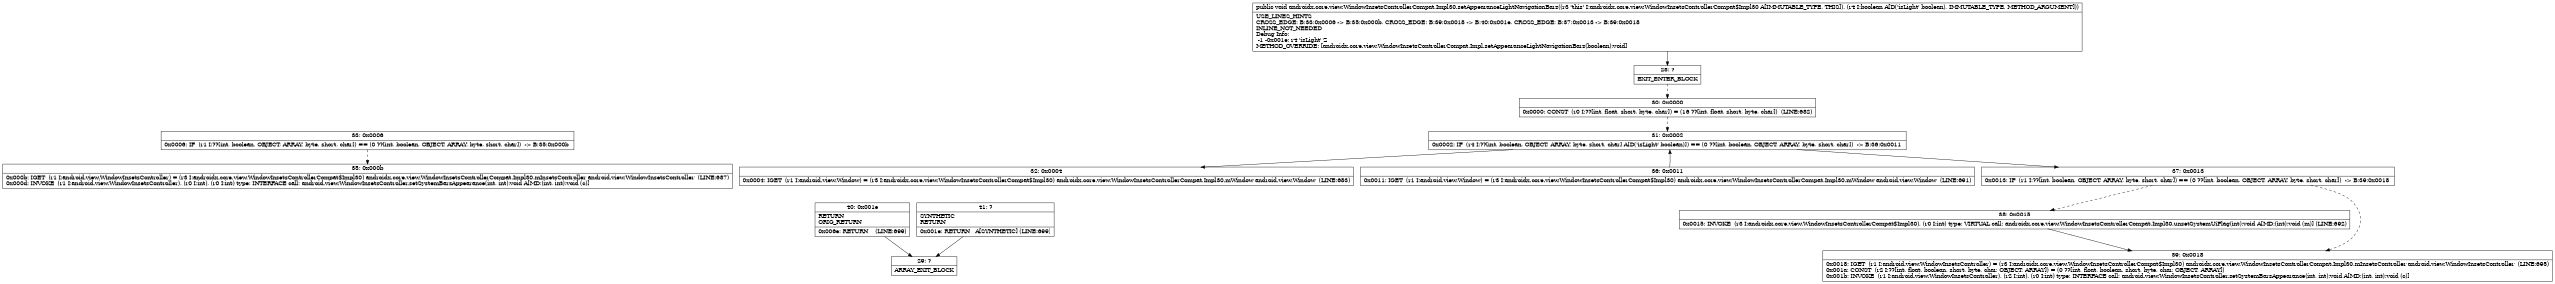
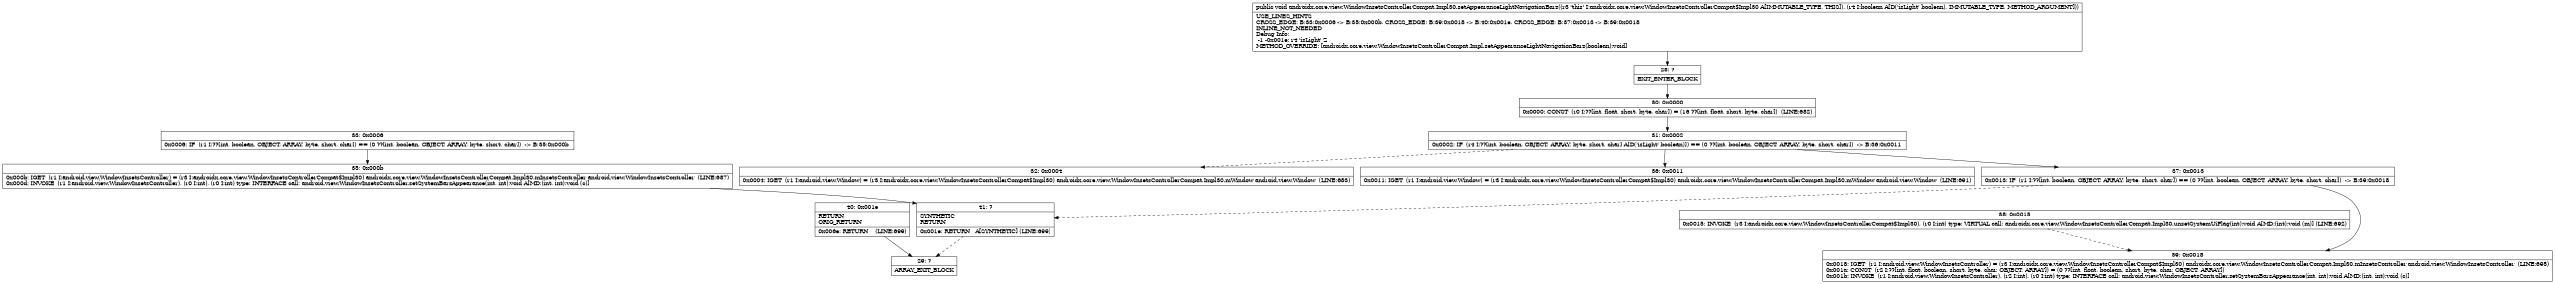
  digraph {
    node [shape=record]
    n1 [label="{28\:\ ?|EXIT_ENTER_BLOCK\l}"]
    n2 [label="{30\:\ 0x0000|0x0000: CONST  (r0 I:??[int, float, short, byte, char]) = (16 ??[int, float, short, byte, char])  (LINE:682)\l}"]
    n3 [label="{31\:\ 0x0002|0x0002: IF  (r4 I:??[int, boolean, OBJECT, ARRAY, byte, short, char] A[D('isLight' boolean)]) == (0 ??[int, boolean, OBJECT, ARRAY, byte, short, char])  \-\> B:36:0x0011 \l}"]
    n4 [label="{32\:\ 0x0004|0x0004: IGET  (r1 I:android.view.Window) = (r3 I:androidx.core.view.WindowInsetsControllerCompat$Impl30) androidx.core.view.WindowInsetsControllerCompat.Impl30.mWindow android.view.Window  (LINE:683)\l}"]
    n5 [label="{36\:\ 0x0011|0x0011: IGET  (r1 I:android.view.Window) = (r3 I:androidx.core.view.WindowInsetsControllerCompat$Impl30) androidx.core.view.WindowInsetsControllerCompat.Impl30.mWindow android.view.Window  (LINE:691)\l}"]
    n6 [label="{37\:\ 0x0013|0x0013: IF  (r1 I:??[int, boolean, OBJECT, ARRAY, byte, short, char]) == (0 ??[int, boolean, OBJECT, ARRAY, byte, short, char])  \-\> B:39:0x0018 \l}"]
    n7 [label="{33\:\ 0x0006|0x0006: IF  (r1 I:??[int, boolean, OBJECT, ARRAY, byte, short, char]) == (0 ??[int, boolean, OBJECT, ARRAY, byte, short, char])  \-\> B:35:0x000b \l}"]
    n8 [label="{35\:\ 0x000b|0x000b: IGET  (r1 I:android.view.WindowInsetsController) = (r3 I:androidx.core.view.WindowInsetsControllerCompat$Impl30) androidx.core.view.WindowInsetsControllerCompat.Impl30.mInsetsController android.view.WindowInsetsController  (LINE:687)\l0x000d: INVOKE  (r1 I:android.view.WindowInsetsController), (r0 I:int), (r0 I:int) type: INTERFACE call: android.view.WindowInsetsController.setSystemBarsAppearance(int, int):void A[MD:(int, int):void (c)]\l}"]
    n9 [label="{41\:\ ?|SYNTHETIC\lRETURN\l|0x001e: RETURN   A[SYNTHETIC] (LINE:699)\l}"]
    n10 [label="{29\:\ ?|ARRAY_EXIT_BLOCK\l}"]
    n11 [label="{38\:\ 0x0015|0x0015: INVOKE  (r3 I:androidx.core.view.WindowInsetsControllerCompat$Impl30), (r0 I:int) type: VIRTUAL call: androidx.core.view.WindowInsetsControllerCompat.Impl30.unsetSystemUiFlag(int):void A[MD:(int):void (m)] (LINE:692)\l}"]
    n12 [label="{39\:\ 0x0018|0x0018: IGET  (r1 I:android.view.WindowInsetsController) = (r3 I:androidx.core.view.WindowInsetsControllerCompat$Impl30) androidx.core.view.WindowInsetsControllerCompat.Impl30.mInsetsController android.view.WindowInsetsController  (LINE:695)\l0x001a: CONST  (r2 I:??[int, float, boolean, short, byte, char, OBJECT, ARRAY]) = (0 ??[int, float, boolean, short, byte, char, OBJECT, ARRAY]) \l0x001b: INVOKE  (r1 I:android.view.WindowInsetsController), (r2 I:int), (r0 I:int) type: INTERFACE call: android.view.WindowInsetsController.setSystemBarsAppearance(int, int):void A[MD:(int, int):void (c)]\l}"]
    n13 [label="{40\:\ 0x001e|RETURN\lORIG_RETURN\l|0x006e: RETURN    (LINE:699)\l}"]
    n14 [label="{public void androidx.core.view.WindowInsetsControllerCompat.Impl30.setAppearanceLightNavigationBars((r3 'this' I:androidx.core.view.WindowInsetsControllerCompat$Impl30 A[IMMUTABLE_TYPE, THIS]), (r4 I:boolean A[D('isLight' boolean), IMMUTABLE_TYPE, METHOD_ARGUMENT]))  | USE_LINES_HINTS\lCROSS_EDGE: B:33:0x0006 \-\> B:35:0x000b, CROSS_EDGE: B:39:0x0018 \-\> B:40:0x001e, CROSS_EDGE: B:37:0x0013 \-\> B:39:0x0018\lINLINE_NOT_NEEDED\lDebug Info:\l  \-1 \-0x001e: r4 'isLight' Z\lMETHOD_OVERRIDE: [androidx.core.view.WindowInsetsControllerCompat.Impl.setAppearanceLightNavigationBars(boolean):void]\l}"]
-   n1 -> n2 [style=dashed]
-   n2 -> n3 [style=dashed]
-   n3 -> n4 [style=solid]
-   n5 -> n3
+   n1 -> n2
+   n2 -> n3
+   n3 -> n4 [style=dashed]
+   n3 -> n5
    n3 -> n6
-   n6 -> n11 [style=dashed]
-   n6 -> n12 [style=dashed]
-   n7 -> n8 [style=dashed]
-   n9 -> n10
-   n11 -> n12
+   n6 -> n9 [style=dashed]
+   n6 -> n12
+   n7 -> n8
+   n8 -> n9
+   n9 -> n10 [style=dashed]
+   n11 -> n12 [style=dashed]
    n13 -> n10
    n14 -> n1
  }
